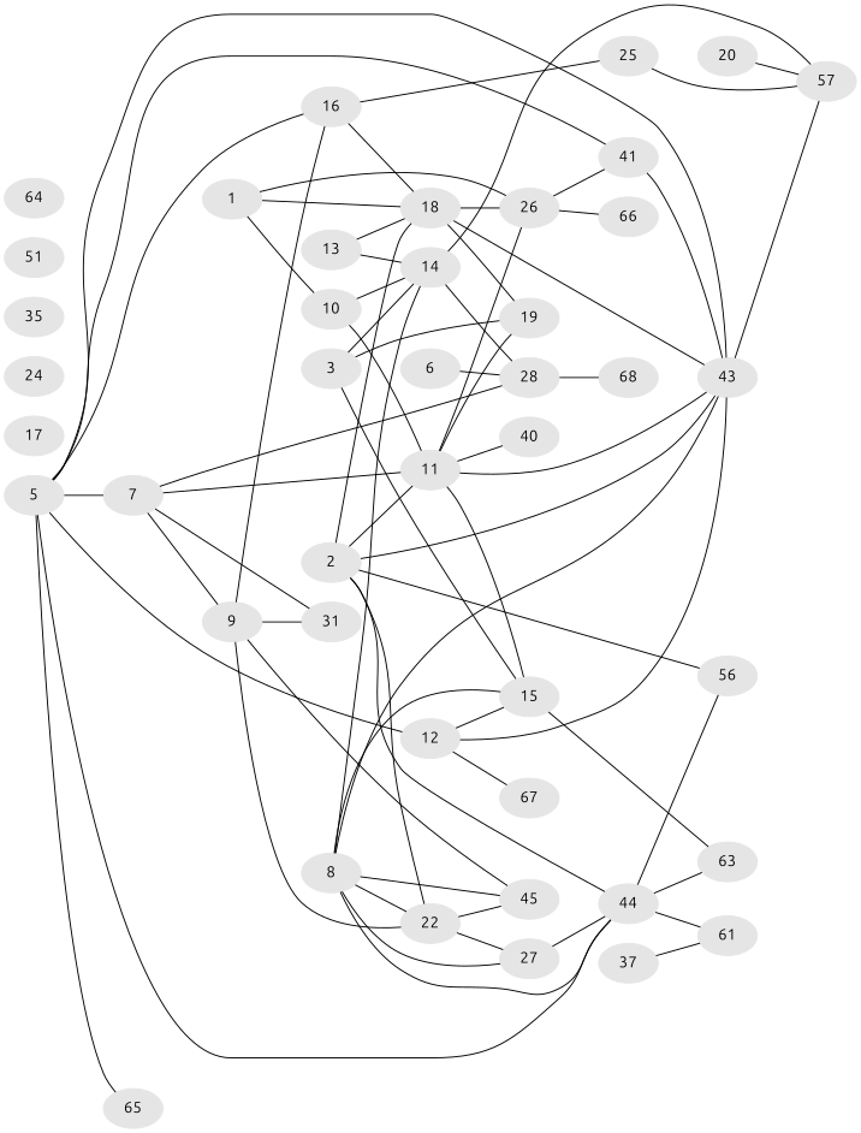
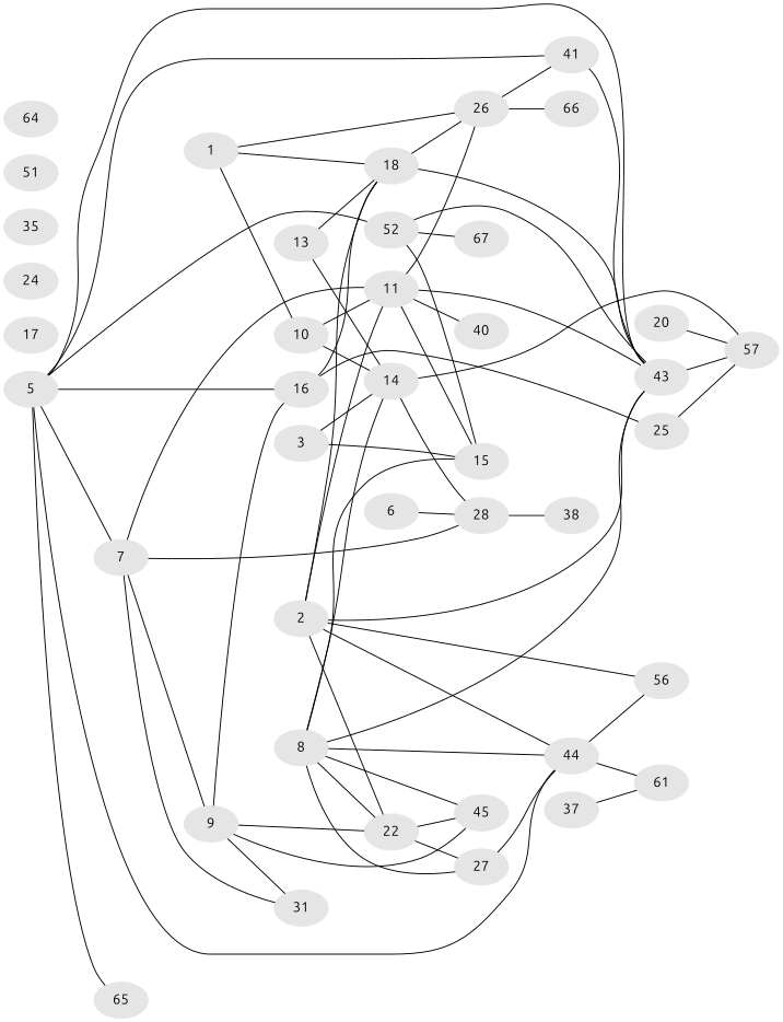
  graph {
    fontname=Ubuntu
    rankdir=LR
    node [color=gray90 fontname=Ubuntu style=filled]
    edge [fontname=Ubuntu]
    1 [super="+4"]
    10
    18 [super="+49"]
    26 [super="+30"]
    11 [super="+36"]
    14 [super="+47"]
    43 [super="+54"]
-   19
    41 [super="+50"]
    66
    2 [super="+59"]
    22
    44 [super="+48"]
    56
    15 [super="+58"]
    40
    27 [super="+29"]
    45 [super="+53"]
    57 [super="+60"]
-   63
    61
    3 [super="+42"]
    28 [super="+52"]
    5 [super="+33"]
    7 [super="+39"]
-   12
+   12 [label=52]
    16 [super="+21"]
    n28 [label=65]
    9 [super="+34"]
    31 [super="+32"]
    n31 [label=67]
    25
-   38 [label=68]
+   38
    6
    8 [super="+65"]
    13
    17
    20 [super="+23"]
    24
    35
    37 [super="+46"]
    51
    64
    1 -- 10
    1 -- 18
    1 -- 26
    10 -- 11
    10 -- 14
    18 -- 26
    18 -- 43
-   18 -- 19
    26 -- 41
    26 -- 66
    11 -- 26
    11 -- 43
-   11 -- 19
    11 -- 15
    11 -- 40
    14 -- 57
    14 -- 28
    43 -- 57
    41 -- 43
    2 -- 18
    2 -- 11
    2 -- 43
    2 -- 22
    2 -- 44
    2 -- 56
    22 -- 27
    22 -- 45
    44 -- 56
-   44 -- 63
    44 -- 61
-   15 -- 63
    27 -- 44
    3 -- 14
-   3 -- 19
    3 -- 15
    28 -- 38
    5 -- 43
    5 -- 41
    5 -- 44
    5 -- 7
    5 -- 12
    5 -- 16
    5 -- n28
    7 -- 11
    7 -- 28
    7 -- 9
    7 -- 31
    12 -- 43
    12 -- 15
    12 -- n31
    16 -- 18
    16 -- 25
    9 -- 22
    9 -- 45
    9 -- 16
    9 -- 31
    25 -- 57
    6 -- 28
    8 -- 14
    8 -- 43
    8 -- 22
    8 -- 44
    8 -- 15
    8 -- 27
    8 -- 45
    13 -- 18
    13 -- 14
    20 -- 57
    37 -- 61
  }
